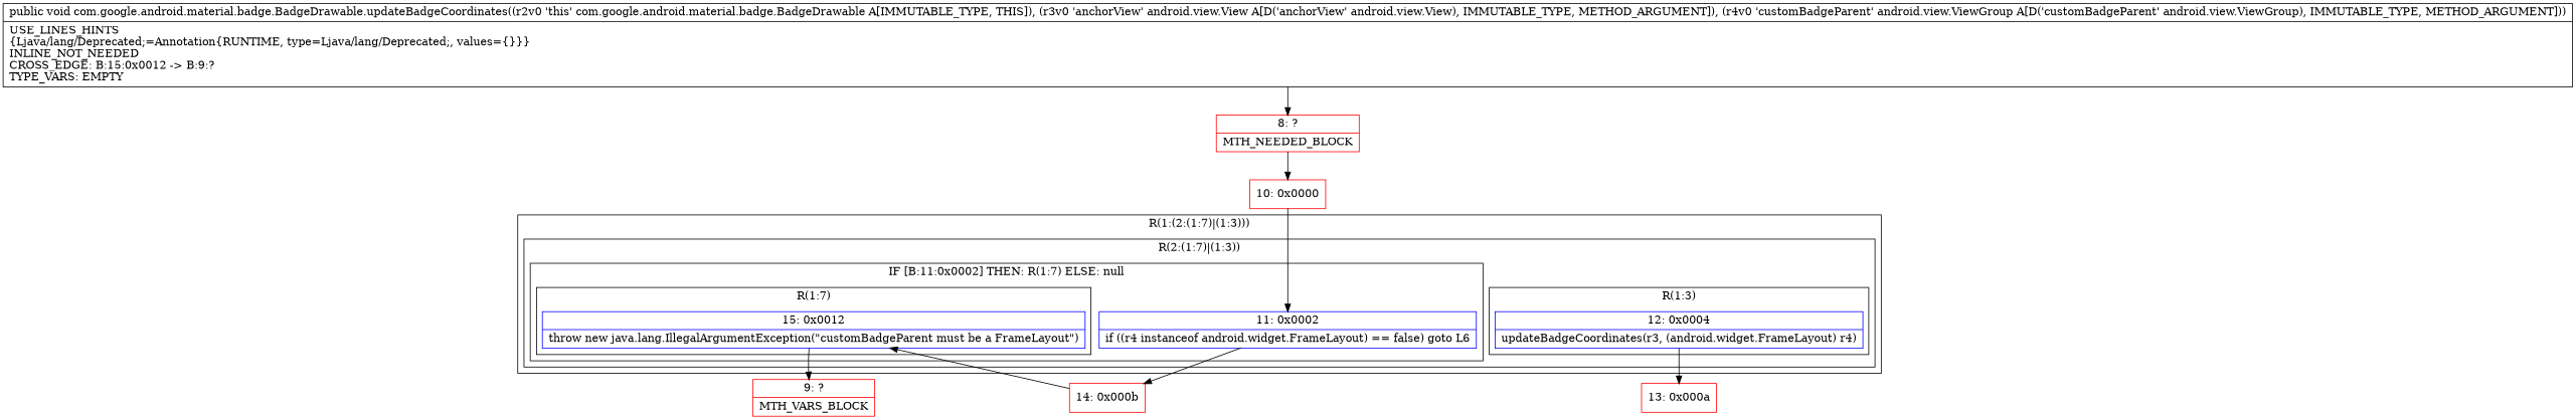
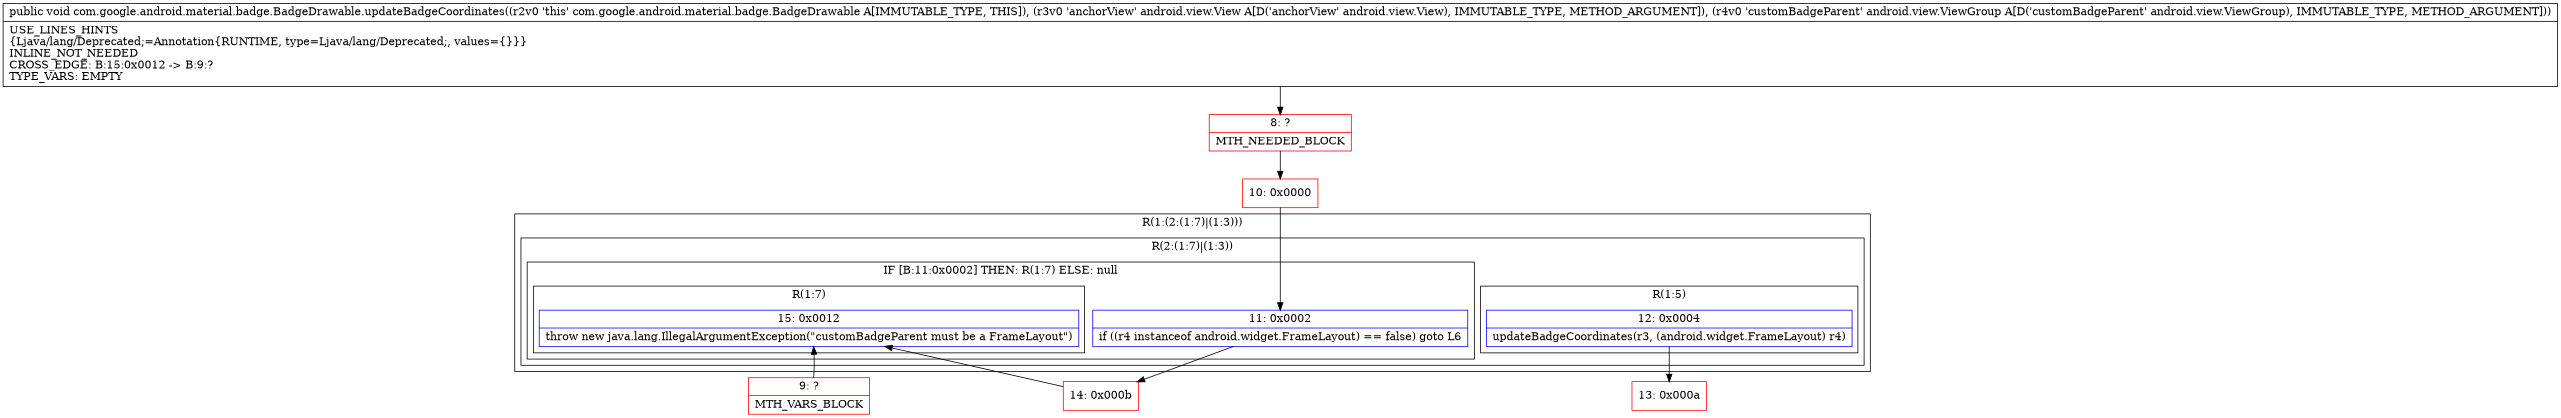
  digraph {
    node [color=red shape=record]
    n1 [color=blue label="{15\:\ 0x0012|throw new java.lang.IllegalArgumentException(\"customBadgeParent must be a FrameLayout\")\l}"]
    n2 [color=blue label="{11\:\ 0x0002|if ((r4 instanceof android.widget.FrameLayout) == false) goto L6\l}"]
    n3 [color=blue label="{12\:\ 0x0004|updateBadgeCoordinates(r3, (android.widget.FrameLayout) r4)\l}"]
    n4 [label="{9\:\ ?|MTH_VARS_BLOCK\l}"]
    n5 [label="{14\:\ 0x000b}"]
    n6 [label="{13\:\ 0x000a}"]
    n7 [label="{8\:\ ?|MTH_NEEDED_BLOCK\l}"]
    n8 [label="{10\:\ 0x0000}"]
    n9 [label="{public void com.google.android.material.badge.BadgeDrawable.updateBadgeCoordinates((r2v0 'this' com.google.android.material.badge.BadgeDrawable A[IMMUTABLE_TYPE, THIS]), (r3v0 'anchorView' android.view.View A[D('anchorView' android.view.View), IMMUTABLE_TYPE, METHOD_ARGUMENT]), (r4v0 'customBadgeParent' android.view.ViewGroup A[D('customBadgeParent' android.view.ViewGroup), IMMUTABLE_TYPE, METHOD_ARGUMENT]))  | USE_LINES_HINTS\l\{Ljava\/lang\/Deprecated;=Annotation\{RUNTIME, type=Ljava\/lang\/Deprecated;, values=\{\}\}\}\lINLINE_NOT_NEEDED\lCROSS_EDGE: B:15:0x0012 \-\> B:9:?\lTYPE_VARS: EMPTY\l}" color=""]
    subgraph cluster_1 {
      label="R(1:(2:(1:7)|(1:3)))"
      subgraph cluster_2 {
        label="R(2:(1:7)|(1:3))"
        subgraph cluster_3 {
          label="IF [B:11:0x0002] THEN: R(1:7) ELSE: null"
          n2
          subgraph cluster_4 {
            label="R(1:7)"
            n1
          }
        }
        subgraph cluster_5 {
-         label="R(1:3)"
+         label="R(1:5)"
          n3
        }
      }
    }
-   n1 -> n4
+   n4 -> n1
    n2 -> n5
    n3 -> n6
    n5 -> n1
    n7 -> n8
    n8 -> n2
    n9 -> n7
  }
